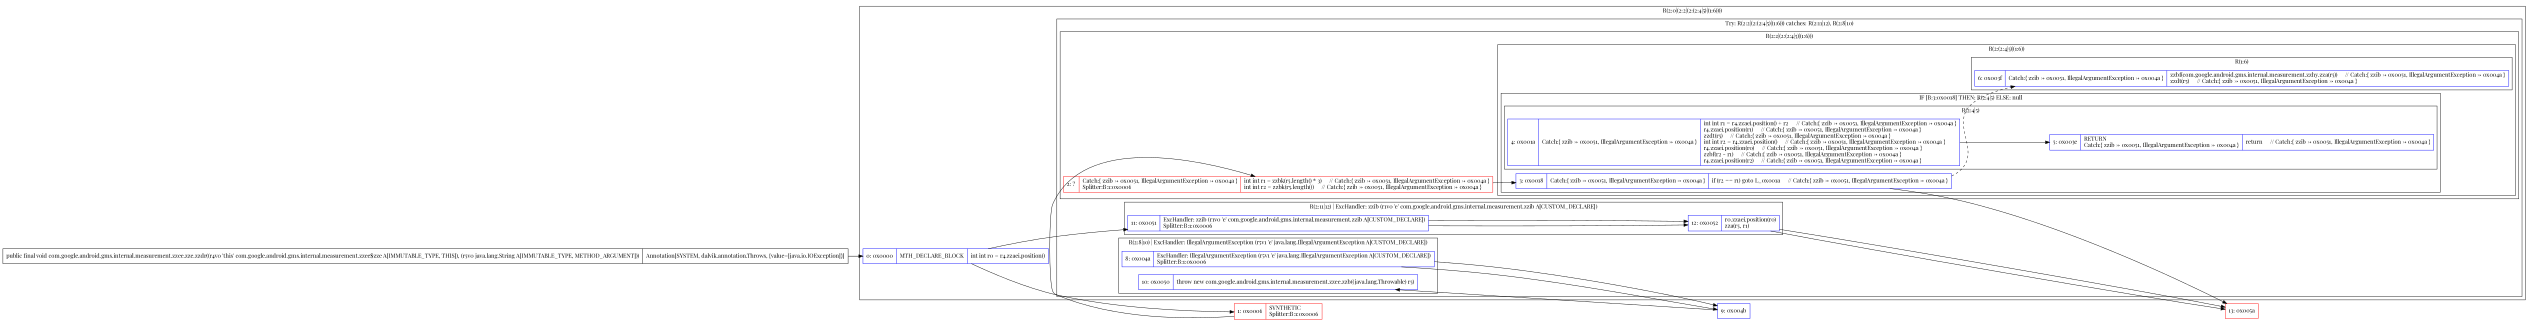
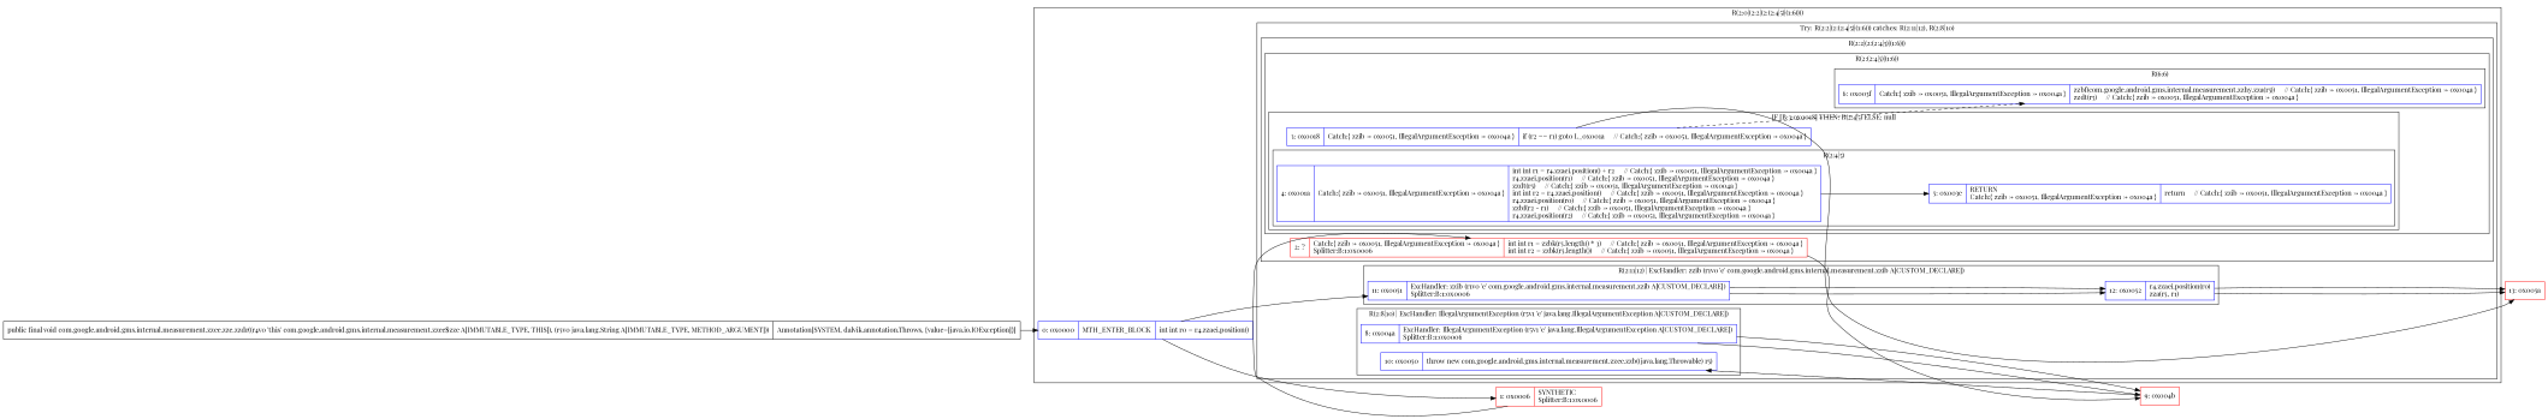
  digraph {
    fontname="Playfair Display"
    rankdir=LR
    node [color=blue fontname="Playfair Display" shape=record]
    edge [fontname="Playfair Display"]
    n1 [label="{4\:\ 0x001a|Catch:\{ zzib \-\> 0x0051, IllegalArgumentException \-\> 0x004a \}\l|int int r1 = r4.zzaei.position() + r2     \/\/ Catch:\{ zzib \-\> 0x0051, IllegalArgumentException \-\> 0x004a \}\lr4.zzaei.position(r1)     \/\/ Catch:\{ zzib \-\> 0x0051, IllegalArgumentException \-\> 0x004a \}\lzzdt(r5)     \/\/ Catch:\{ zzib \-\> 0x0051, IllegalArgumentException \-\> 0x004a \}\lint int r2 = r4.zzaei.position()     \/\/ Catch:\{ zzib \-\> 0x0051, IllegalArgumentException \-\> 0x004a \}\lr4.zzaei.position(r0)     \/\/ Catch:\{ zzib \-\> 0x0051, IllegalArgumentException \-\> 0x004a \}\lzzbf(r2 \- r1)     \/\/ Catch:\{ zzib \-\> 0x0051, IllegalArgumentException \-\> 0x004a \}\lr4.zzaei.position(r2)     \/\/ Catch:\{ zzib \-\> 0x0051, IllegalArgumentException \-\> 0x004a \}\l}"]
    n2 [label="{5\:\ 0x003e|RETURN\lCatch:\{ zzib \-\> 0x0051, IllegalArgumentException \-\> 0x004a \}\l|return     \/\/ Catch:\{ zzib \-\> 0x0051, IllegalArgumentException \-\> 0x004a \}\l}"]
    n3 [label="{3\:\ 0x0018|Catch:\{ zzib \-\> 0x0051, IllegalArgumentException \-\> 0x004a \}\l|if (r2 == r1) goto L_0x001a     \/\/ Catch:\{ zzib \-\> 0x0051, IllegalArgumentException \-\> 0x004a \}\l}"]
    n4 [label="{6\:\ 0x003f|Catch:\{ zzib \-\> 0x0051, IllegalArgumentException \-\> 0x004a \}\l|zzbf(com.google.android.gms.internal.measurement.zzhy.zza(r5))     \/\/ Catch:\{ zzib \-\> 0x0051, IllegalArgumentException \-\> 0x004a \}\lzzdt(r5)     \/\/ Catch:\{ zzib \-\> 0x0051, IllegalArgumentException \-\> 0x004a \}\l}"]
    n5 [color=red label="{2\:\ ?|Catch:\{ zzib \-\> 0x0051, IllegalArgumentException \-\> 0x004a \}\lSplitter:B:1:0x0006\l|int int r1 = zzbk(r5.length() * 3)     \/\/ Catch:\{ zzib \-\> 0x0051, IllegalArgumentException \-\> 0x004a \}\lint int r2 = zzbk(r5.length())     \/\/ Catch:\{ zzib \-\> 0x0051, IllegalArgumentException \-\> 0x004a \}\l}"]
    n6 [label="{11\:\ 0x0051|ExcHandler: zzib (r1v0 'e' com.google.android.gms.internal.measurement.zzib A[CUSTOM_DECLARE])\lSplitter:B:1:0x0006\l}"]
-   n7 [label="{12\:\ 0x0052|r0.zzaei.position(r0)\lzza(r5, r1)\l}"]
+   n7 [label="{12\:\ 0x0052|r4.zzaei.position(r0)\lzza(r5, r1)\l}"]
    n8 [label="{8\:\ 0x004a|ExcHandler: IllegalArgumentException (r5v1 'e' java.lang.IllegalArgumentException A[CUSTOM_DECLARE])\lSplitter:B:1:0x0006\l}"]
    n9 [label="{10\:\ 0x0050|throw new com.google.android.gms.internal.measurement.zzee.zzb((java.lang.Throwable) r5)\l}"]
-   n10 [label="{0\:\ 0x0000|MTH_DECLARE_BLOCK\l|int int r0 = r4.zzaei.position()\l}"]
+   n10 [label="{0\:\ 0x0000|MTH_ENTER_BLOCK\l|int int r0 = r4.zzaei.position()\l}"]
    n11 [color=red label="{13\:\ 0x005a}"]
-   n12 [label="{9\:\ 0x004b}"]
+   n12 [color=red label="{9\:\ 0x004b}"]
    n13 [color=red label="{1\:\ 0x0006|SYNTHETIC\lSplitter:B:1:0x0006\l}"]
    n14 [label="{public final void com.google.android.gms.internal.measurement.zzee.zze.zzdr((r4v0 'this' com.google.android.gms.internal.measurement.zzee$zze A[IMMUTABLE_TYPE, THIS]), (r5v0 java.lang.String A[IMMUTABLE_TYPE, METHOD_ARGUMENT]))  | Annotation[SYSTEM, dalvik.annotation.Throws, \{value=[java.io.IOException]\}]\l}" color=""]
    subgraph cluster_1 {
      label="R(2:0|(2:2|(2:(2:4|5)|(1:6))))"
      n10
      subgraph cluster_2 {
        label="Try: R(2:2|(2:(2:4|5)|(1:6))) catches: R(2:11|12), R(2:8|10)"
        subgraph cluster_3 {
          label="R(2:2|(2:(2:4|5)|(1:6)))"
          n5
          subgraph cluster_4 {
            label="R(2:(2:4|5)|(1:6))"
            subgraph cluster_5 {
              label="IF [B:3:0x0018] THEN: R(2:4|5) ELSE: null"
              n3
              subgraph cluster_6 {
                label="R(2:4|5)"
                n1
                n2
              }
            }
            subgraph cluster_7 {
-             label="R(1:6)"
+             label="R(6:6)"
              n4
            }
          }
        }
        subgraph cluster_8 {
          label="R(2:11|12) | ExcHandler: zzib (r1v0 'e' com.google.android.gms.internal.measurement.zzib A[CUSTOM_DECLARE])\l"
          n6
          n7
        }
        subgraph cluster_9 {
          label="R(2:8|10) | ExcHandler: IllegalArgumentException (r5v1 'e' java.lang.IllegalArgumentException A[CUSTOM_DECLARE])\l"
          n8
          n9
        }
      }
    }
    subgraph cluster_10 {
      label="R(2:11|12) | ExcHandler: zzib (r1v0 'e' com.google.android.gms.internal.measurement.zzib A[CUSTOM_DECLARE])\l"
    }
    subgraph cluster_11 {
      label="R(2:8|10) | ExcHandler: IllegalArgumentException (r5v1 'e' java.lang.IllegalArgumentException A[CUSTOM_DECLARE])\l"
    }
    n1 -> n2
    n3 -> n4 [style=dashed]
    n3 -> n11
-   n5 -> n3
+   n5 -> n12
    n6 -> n7
    n6 -> n7
    n7 -> n11
    n7 -> n11
    n8 -> n12
    n8 -> n12
    n10 -> n6
    n10 -> n13
    n12 -> n9
    n13 -> n5
    n14 -> n10
  }
